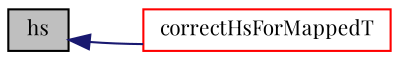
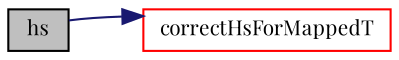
  digraph {
    rankdir=LR
    fontname="Playfair Display"
    node [fontname="Playfair Display" fontsize=10 shape=record]
    n1 [color=black fillcolor=grey75 fontcolor=black height=0.2 label=hs style=filled width=0.4]
    n2 [color=red height=0.2 label=correctHsForMappedT width=0.4]
-   n1 -> n2 [color=midnightblue dir=back fontname="Playfair Display" fontsize=10 labelfontname=FreeSans labelfontsize=10 style=solid]
+   n2 -> n1 [color=midnightblue dir=back fontname="Playfair Display" fontsize=10 labelfontname=FreeSans labelfontsize=10 style=solid]
  }
